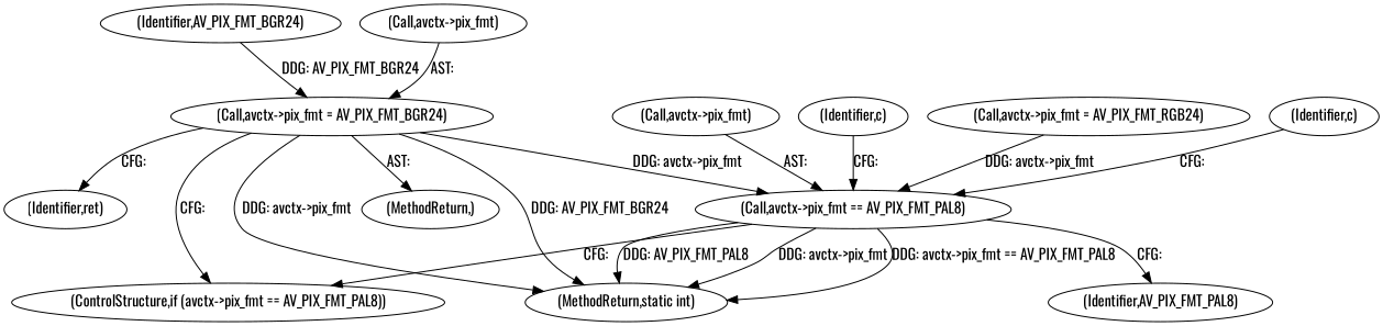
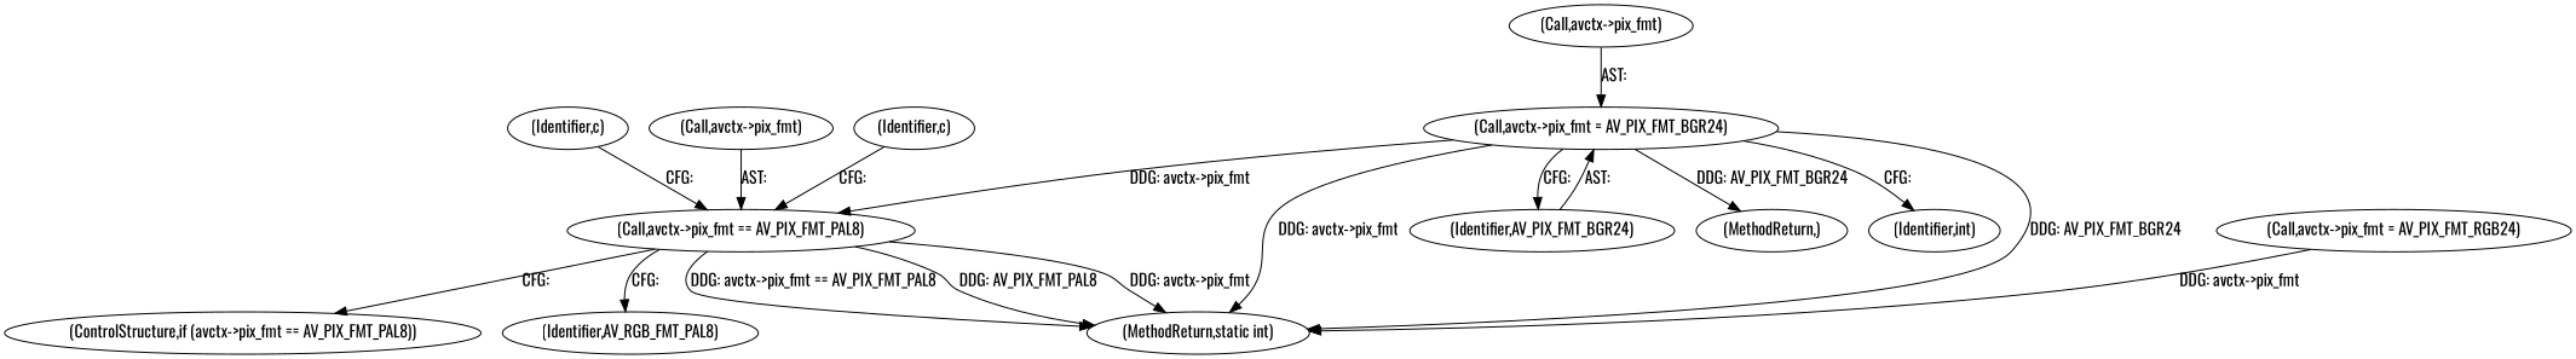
  digraph {
    fontname=Oswald
    node [fontname=Oswald]
    edge [fontname=Oswald]
    n1 [label="(Call,avctx->pix_fmt = AV_PIX_FMT_BGR24)"]
    n2 [label="(Call,avctx->pix_fmt == AV_PIX_FMT_PAL8)"]
    n3 [label="(MethodReturn,static int)"]
    n4 [label="(Identifier,AV_PIX_FMT_BGR24)"]
    n5 [label="(MethodReturn,)"]
-   n6 [label="(Identifier,ret)"]
+   n6 [label="(Identifier,int)"]
    n7 [label="(ControlStructure,if (avctx->pix_fmt == AV_PIX_FMT_PAL8))"]
-   n8 [label="(Identifier,AV_PIX_FMT_PAL8)"]
+   n8 [label="(Identifier,AV_RGB_FMT_PAL8)"]
    n9 [label="(Call,avctx->pix_fmt)"]
    n10 [label="(Call,avctx->pix_fmt)"]
    n11 [label="(Identifier,c)"]
    n12 [label="(Call,avctx->pix_fmt = AV_PIX_FMT_RGB24)"]
    n13 [label="(Identifier,c)"]
    n1 -> n2 [label="DDG: avctx->pix_fmt"]
    n1 -> n3 [label="DDG: avctx->pix_fmt"]
    n1 -> n3 [label="DDG: AV_PIX_FMT_BGR24"]
-   n1 -> n7 [label="CFG: "]
-   n1 -> n5 [label="AST: "]
+   n1 -> n4 [label="CFG: "]
+   n1 -> n5 [label="DDG: AV_PIX_FMT_BGR24"]
    n1 -> n6 [label="CFG: "]
    n2 -> n3 [label="DDG: avctx->pix_fmt"]
    n2 -> n3 [label="DDG: avctx->pix_fmt == AV_PIX_FMT_PAL8"]
    n2 -> n3 [label="DDG: AV_PIX_FMT_PAL8"]
    n2 -> n7 [label="CFG: "]
    n2 -> n8 [label="CFG: "]
-   n4 -> n1 [label="DDG: AV_PIX_FMT_BGR24"]
+   n4 -> n1 [label="AST: "]
    n9 -> n2 [label="AST: "]
    n10 -> n1 [label="AST: "]
    n11 -> n2 [label="CFG: "]
-   n12 -> n2 [label="DDG: avctx->pix_fmt"]
+   n12 -> n3 [label="DDG: avctx->pix_fmt"]
    n13 -> n2 [label="CFG: "]
  }
